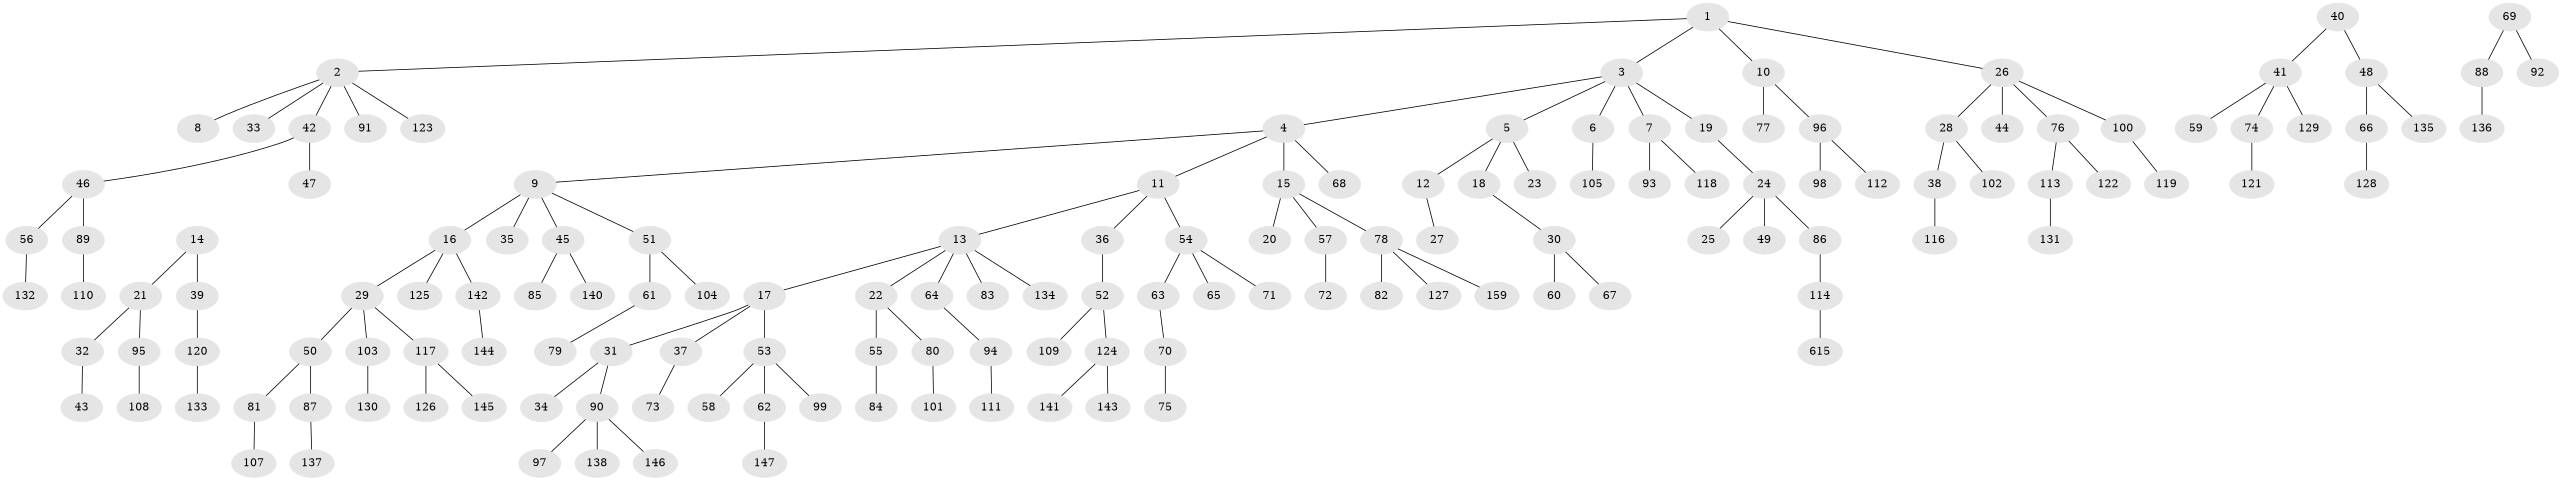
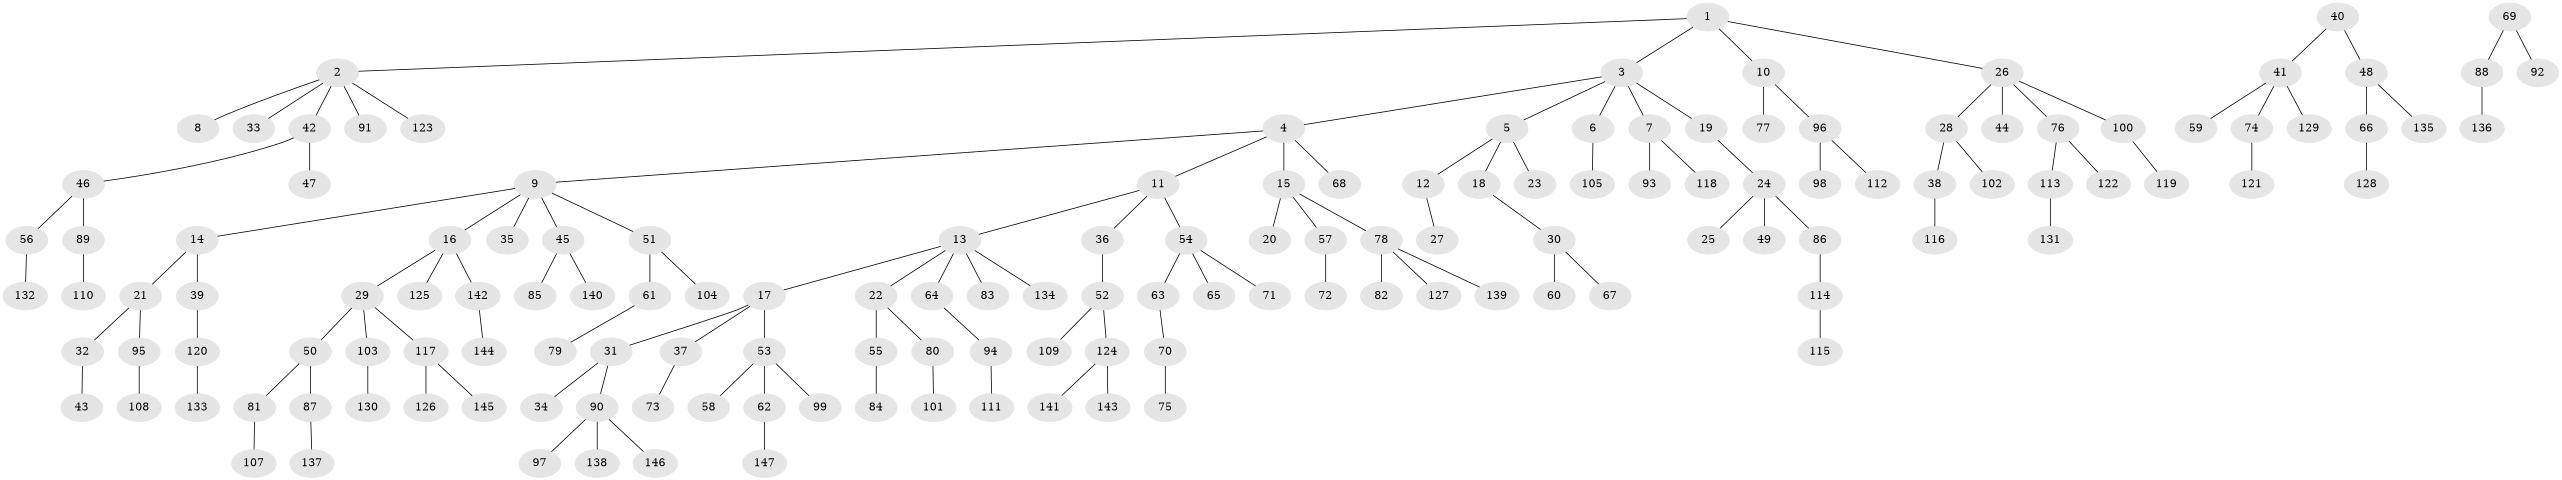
  graph {
    node [color=gray90 style=filled]
    1
    2
    3
    10
    26
    8
    33
    42
    91
    123
    4
    5
    6
    7
    19
    77
    96
    28
    44
    76
    100
    46
    47
    9
    11
    15
    68
    12
    18
    23
    105
    93
    118
    24
    14
    16
    35
    45
    51
    13
    36
    54
    20
    57
    78
    27
    30
    21
    39
    29
    125
    142
    85
    140
    61
    104
    98
    112
    17
    22
    64
    83
    134
    52
    63
    65
    71
    31
    37
    53
    55
    80
    94
    32
    95
    120
    72
    82
    127
-   139 [label=159]
+   139
    50
    103
    117
    144
    34
    90
    73
    58
    62
    99
    60
    67
    25
    49
    86
    43
    108
    84
    101
    114
    38
    102
    113
    122
    119
    116
    81
    87
    130
    126
    145
    40
    41
    48
    97
    138
    146
    109
    124
    133
    59
    74
    129
    66
    135
    121
    56
    89
    132
    110
    128
    69
    88
    92
    107
    137
    79
    141
    143
    147
    70
    75
    111
    136
    131
-   115 [label=615]
+   115
    1 -- 2
    1 -- 3
    1 -- 10
    1 -- 26
    2 -- 8
    2 -- 33
    2 -- 42
    2 -- 91
    2 -- 123
    3 -- 4
    3 -- 5
    3 -- 6
    3 -- 7
    3 -- 19
    10 -- 77
    10 -- 96
    26 -- 28
    26 -- 44
    26 -- 76
    26 -- 100
    42 -- 46
    42 -- 47
    4 -- 9
    4 -- 11
    4 -- 15
    4 -- 68
    5 -- 12
    5 -- 18
    5 -- 23
    6 -- 105
    7 -- 93
    7 -- 118
    19 -- 24
    96 -- 98
    96 -- 112
    28 -- 38
    28 -- 102
    76 -- 113
    76 -- 122
    100 -- 119
    46 -- 56
    46 -- 89
+   9 -- 14
    9 -- 16
    9 -- 35
    9 -- 45
    9 -- 51
    11 -- 13
    11 -- 36
    11 -- 54
    15 -- 20
    15 -- 57
    15 -- 78
    12 -- 27
    18 -- 30
    24 -- 25
    24 -- 49
    24 -- 86
    14 -- 21
    14 -- 39
    16 -- 29
    16 -- 125
    16 -- 142
    45 -- 85
    45 -- 140
    51 -- 61
    51 -- 104
    13 -- 17
    13 -- 22
    13 -- 64
    13 -- 83
    13 -- 134
    36 -- 52
    54 -- 63
    54 -- 65
    54 -- 71
    57 -- 72
    78 -- 82
    78 -- 127
    78 -- 139
    30 -- 60
    30 -- 67
    21 -- 32
    21 -- 95
    39 -- 120
    29 -- 50
    29 -- 103
    29 -- 117
    142 -- 144
    61 -- 79
    17 -- 31
    17 -- 37
    17 -- 53
    22 -- 55
    22 -- 80
    64 -- 94
    52 -- 109
    52 -- 124
    63 -- 70
    31 -- 34
    31 -- 90
    37 -- 73
    53 -- 58
    53 -- 62
    53 -- 99
    55 -- 84
    80 -- 101
    94 -- 111
    32 -- 43
    95 -- 108
    120 -- 133
    50 -- 81
    50 -- 87
    103 -- 130
    117 -- 126
    117 -- 145
    90 -- 97
    90 -- 138
    90 -- 146
    62 -- 147
    86 -- 114
    114 -- 115
    38 -- 116
    113 -- 131
    81 -- 107
    87 -- 137
    40 -- 41
    40 -- 48
    41 -- 59
    41 -- 74
    41 -- 129
    48 -- 66
    48 -- 135
    124 -- 141
    124 -- 143
    74 -- 121
    66 -- 128
    56 -- 132
    89 -- 110
    69 -- 88
    69 -- 92
    88 -- 136
    70 -- 75
  }
